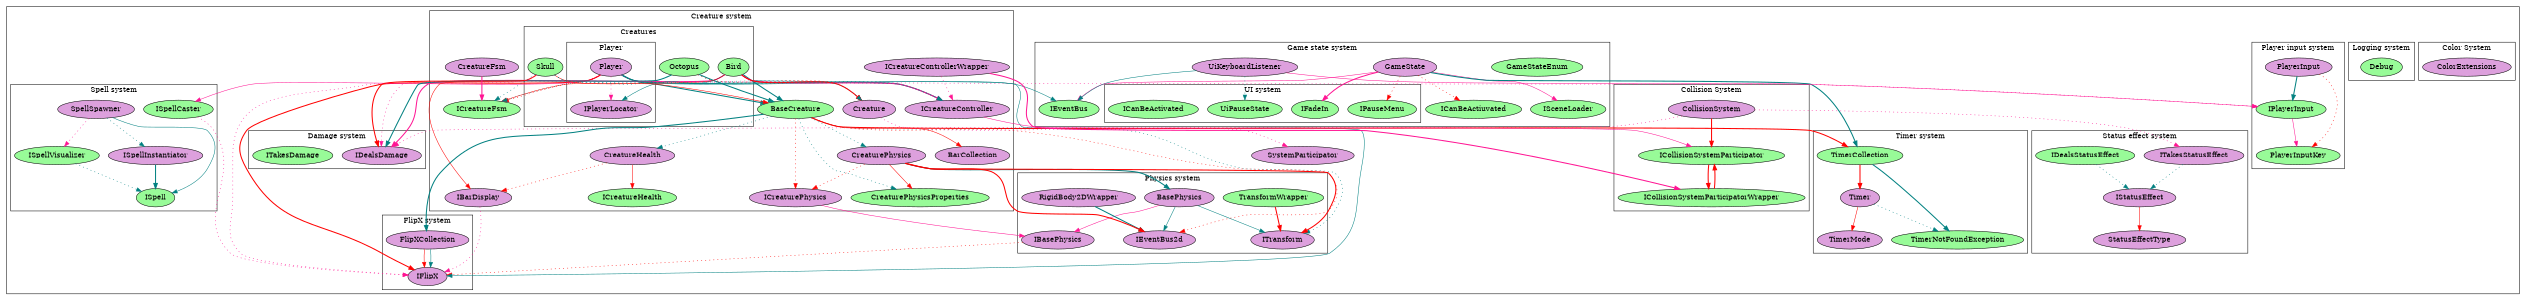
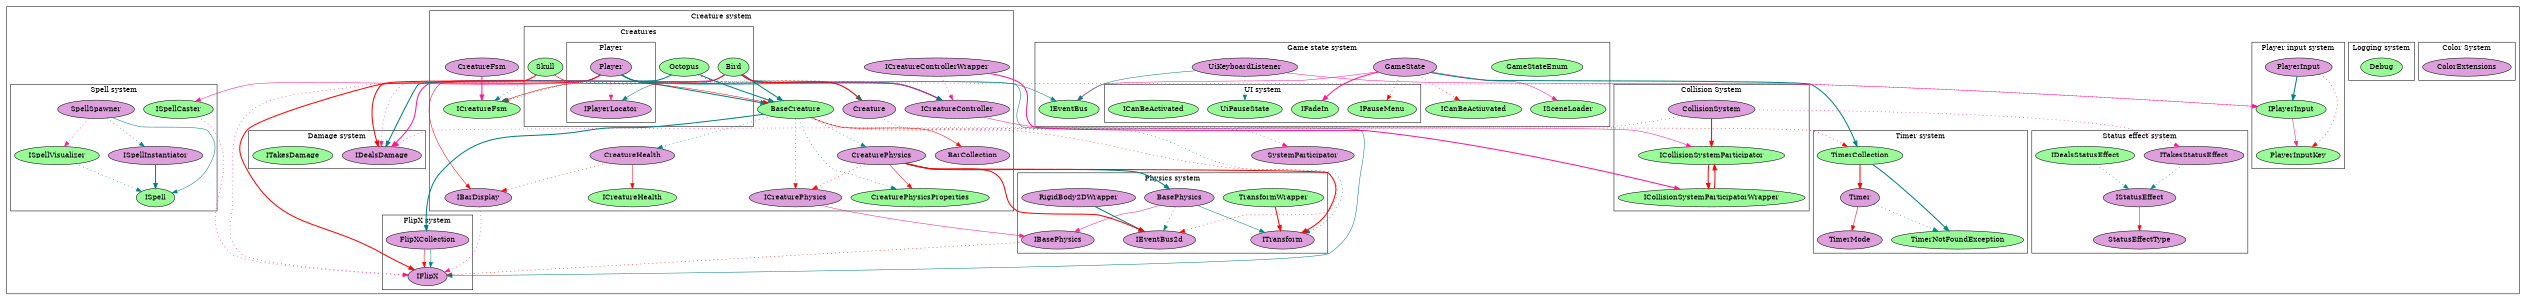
  digraph {
    compound=true
    overlap_scaling=0.01
    node [fillcolor=plum style=filled]
    edge [color=teal style=dotted]
    CollisionSystem
    ICollisionSystemParticipator [fillcolor=palegreen]
    ICollisionSystemParticipatorWrapper [fillcolor=palegreen]
    IDealsDamage
    ITakesDamage [fillcolor=palegreen]
    ITakesStatusEffect
    IStatusEffect
    StatusEffectType
    IDealsStatusEffect [fillcolor=palegreen]
    ColorExtensions
    FlipXCollection
    IFlipX
    IFadeIn [fillcolor=palegreen]
    IPauseMenu [fillcolor=palegreen]
    UiPauseState [fillcolor=palegreen]
    ICanBeActivated [fillcolor=palegreen]
    GameStateEnum [fillcolor=palegreen]
    GameState
    IEventBus [fillcolor=palegreen]
    ISceneLoader [fillcolor=palegreen]
    ICanBeActiuvated [fillcolor=palegreen]
    UiKeyboardListener
    TimerCollection [fillcolor=palegreen]
    Timer
    TimerNotFoundException [fillcolor=palegreen]
    TimerMode
    IPlayerInput [fillcolor=palegreen]
    PlayerInputKey [fillcolor=palegreen]
    PlayerInput
    BasePhysics
    IBasePhysics
    ITransform
    n33 [label=IEventBus2d]
    TransformWrapper [fillcolor=palegreen]
    RigidBody2DWrapper
    Debug [fillcolor=palegreen]
    ISpellInstantiator
    ISpell [fillcolor=palegreen]
    ISpellVisualizer [fillcolor=palegreen]
    ISpellCaster [fillcolor=palegreen]
    SpellSpawner
    Player
    IPlayerLocator
    Bird [fillcolor=palegreen]
    Octopus [fillcolor=palegreen]
    Skull [fillcolor=palegreen]
    BaseCreature [fillcolor=palegreen]
    CreaturePhysicsProperties [fillcolor=palegreen]
    BarCollection
    CreatureHealth
    ICreaturePhysics
    CreaturePhysics
    ICreatureHealth [fillcolor=palegreen]
    IBarDisplay
    CreatureFsm
    ICreatureFsm [fillcolor=palegreen]
    ICreatureControllerWrapper
    ICreatureController
    Creature
    SystemParticipator
    subgraph cluster_1 {
      SystemParticipator
      subgraph cluster_2 {
        label="Collision System"
        CollisionSystem
        ICollisionSystemParticipator
        ICollisionSystemParticipatorWrapper
      }
      subgraph cluster_3 {
        label="Damage system"
        IDealsDamage
        ITakesDamage
      }
      subgraph cluster_4 {
        label="Status effect system"
        ITakesStatusEffect
        IStatusEffect
        StatusEffectType
        IDealsStatusEffect
      }
      subgraph cluster_5 {
        label="Color System"
        ColorExtensions
      }
      subgraph cluster_6 {
        label="FlipX system"
        FlipXCollection
        IFlipX
      }
      subgraph cluster_7 {
        label="Game state system"
        GameStateEnum
        GameState
        IEventBus
        ISceneLoader
        ICanBeActiuvated
        UiKeyboardListener
        subgraph cluster_8 {
          label="UI system"
          IFadeIn
          IPauseMenu
          UiPauseState
          ICanBeActivated
        }
      }
      subgraph cluster_9 {
        label="Timer system"
        TimerCollection
        Timer
        TimerNotFoundException
        TimerMode
      }
      subgraph cluster_10 {
        label="Player input system"
        IPlayerInput
        PlayerInputKey
        PlayerInput
      }
      subgraph cluster_11 {
        label="Physics system"
        BasePhysics
        IBasePhysics
        ITransform
        n33
        TransformWrapper
        RigidBody2DWrapper
      }
      subgraph cluster_12 {
        label="Logging system"
        Debug
      }
      subgraph cluster_13 {
        label="Spell system"
        ISpellInstantiator
        ISpell
        ISpellVisualizer
        ISpellCaster
        SpellSpawner
      }
      subgraph cluster_14 {
        label="Creature system"
        BaseCreature
        CreaturePhysicsProperties
        BarCollection
        CreatureHealth
        ICreaturePhysics
        CreaturePhysics
        ICreatureHealth
        IBarDisplay
        CreatureFsm
        ICreatureFsm
        ICreatureControllerWrapper
        ICreatureController
        Creature
        subgraph cluster_15 {
          label=Creatures
          Bird
          Octopus
          Skull
          subgraph cluster_16 {
            label=Player
            Player
            IPlayerLocator
          }
        }
      }
    }
    CollisionSystem -> ICollisionSystemParticipator [color=red style=bold]
    CollisionSystem -> IDealsDamage [color=deeppink]
    CollisionSystem -> ITakesStatusEffect [color=deeppink]
    ICollisionSystemParticipator -> ICollisionSystemParticipatorWrapper [color=red style=bold]
    ICollisionSystemParticipatorWrapper -> ICollisionSystemParticipator [color=red style=bold]
    ITakesStatusEffect -> IStatusEffect
    IStatusEffect -> StatusEffectType [color=red style=solid]
    IDealsStatusEffect -> IStatusEffect
    FlipXCollection -> IFlipX [color=red style=solid]
    FlipXCollection -> IFlipX [style=solid]
    GameState -> IFadeIn [color=deeppink style=bold]
    GameState -> IPauseMenu [color=red]
    GameState -> IEventBus [color=deeppink style=solid]
    GameState -> ISceneLoader [color=deeppink style=solid]
    GameState -> ICanBeActiuvated [color=red]
    GameState -> TimerCollection [style=bold]
    UiKeyboardListener -> UiPauseState
    UiKeyboardListener -> IEventBus [style=solid]
    UiKeyboardListener -> IPlayerInput [color=deeppink style=solid]
    TimerCollection -> Timer [color=red style=bold]
    TimerCollection -> TimerNotFoundException [style=bold]
    Timer -> TimerNotFoundException
    Timer -> TimerMode [color=red style=solid]
    IPlayerInput -> PlayerInputKey [color=deeppink style=solid]
    PlayerInput -> IPlayerInput [style=bold]
    PlayerInput -> PlayerInputKey [color=red]
    BasePhysics -> IBasePhysics [color=deeppink style=solid]
    BasePhysics -> ITransform [style=solid]
-   BasePhysics -> n33 [style=solid]
+   BasePhysics -> n33
    IBasePhysics -> IFlipX [color=red]
    TransformWrapper -> ITransform [color=red style=bold]
    RigidBody2DWrapper -> n33 [style=bold]
    ISpellInstantiator -> ISpell [style=bold]
    ISpellVisualizer -> ISpell
    ISpellCaster -> IFlipX [color=deeppink]
    SpellSpawner -> ISpellInstantiator
    SpellSpawner -> ISpell [style=solid]
    SpellSpawner -> ISpellVisualizer [color=deeppink]
    Player -> IDealsDamage [color=deeppink]
    Player -> IFlipX [color=red style=bold]
    Player -> IEventBus [style=solid]
    Player -> IPlayerInput [color=deeppink]
    Player -> ISpellCaster [color=deeppink style=solid]
    Player -> IPlayerLocator [color=deeppink]
    Player -> BaseCreature [style=bold]
    Player -> IBarDisplay [color=red style=solid]
    Player -> ICreatureFsm [color=red]
    Player -> ICreatureController [style=bold]
    Player -> Creature [color=deeppink]
    Bird -> IDealsDamage [color=deeppink style=bold]
    Bird -> IFlipX [style=solid]
    Bird -> IPlayerLocator [style=solid]
    Bird -> BaseCreature [style=bold]
    Bird -> ICreatureFsm [color=red style=solid]
    Bird -> ICreatureController [color=deeppink style=bold]
    Bird -> Creature [color=red style=bold]
    Octopus -> IDealsDamage [style=bold]
    Octopus -> BaseCreature [style=bold]
    Octopus -> ICreatureFsm
    Octopus -> ICreatureController
    Octopus -> Creature [color=red]
    Skull -> IDealsDamage [color=red style=bold]
    Skull -> IFlipX [color=deeppink]
    Skull -> BaseCreature [color=red style=solid]
    Skull -> ICreatureFsm
    Skull -> ICreatureController
    Skull -> Creature
    BaseCreature -> FlipXCollection [style=bold]
-   BaseCreature -> TimerCollection [color=red style=bold]
+   BaseCreature -> TimerCollection [color=red]
    BaseCreature -> ITransform
    BaseCreature -> n33 [color=red]
    BaseCreature -> CreaturePhysicsProperties
    BaseCreature -> BarCollection [color=red style=solid]
    BaseCreature -> CreatureHealth
    BaseCreature -> ICreaturePhysics [color=red]
    BaseCreature -> CreaturePhysics
    CreatureHealth -> ICreatureHealth [color=red style=solid]
    CreatureHealth -> IBarDisplay [color=red]
    ICreaturePhysics -> IBasePhysics [color=deeppink style=solid]
    CreaturePhysics -> BasePhysics [style=bold]
    CreaturePhysics -> ITransform [color=red style=bold]
    CreaturePhysics -> n33 [color=red style=bold]
    CreaturePhysics -> CreaturePhysicsProperties [color=red style=solid]
    CreaturePhysics -> ICreaturePhysics [color=red]
    IBarDisplay -> IFlipX [color=deeppink]
    CreatureFsm -> ICreatureFsm [color=deeppink style=bold]
    ICreatureControllerWrapper -> ICollisionSystemParticipatorWrapper [color=deeppink style=bold]
    ICreatureControllerWrapper -> ICreatureController [color=deeppink]
    ICreatureController -> ICollisionSystemParticipator [color=deeppink style=solid]
    Creature -> SystemParticipator [color=deeppink]
  }
